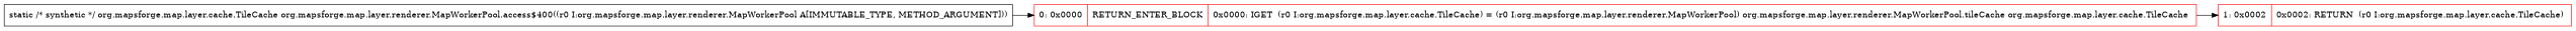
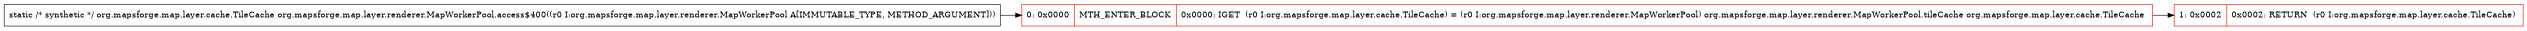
  digraph {
    rankdir=LR
    node [shape=record color=red]
-   n1 [label="{0\:\ 0x0000|RETURN_ENTER_BLOCK\l|0x0000: IGET  (r0 I:org.mapsforge.map.layer.cache.TileCache) = (r0 I:org.mapsforge.map.layer.renderer.MapWorkerPool) org.mapsforge.map.layer.renderer.MapWorkerPool.tileCache org.mapsforge.map.layer.cache.TileCache \l}"]
+   n1 [label="{0\:\ 0x0000|MTH_ENTER_BLOCK\l|0x0000: IGET  (r0 I:org.mapsforge.map.layer.cache.TileCache) = (r0 I:org.mapsforge.map.layer.renderer.MapWorkerPool) org.mapsforge.map.layer.renderer.MapWorkerPool.tileCache org.mapsforge.map.layer.cache.TileCache \l}"]
    n2 [label="{1\:\ 0x0002|0x0002: RETURN  (r0 I:org.mapsforge.map.layer.cache.TileCache) \l}"]
    n3 [label="{static \/* synthetic *\/ org.mapsforge.map.layer.cache.TileCache org.mapsforge.map.layer.renderer.MapWorkerPool.access$400((r0 I:org.mapsforge.map.layer.renderer.MapWorkerPool A[IMMUTABLE_TYPE, METHOD_ARGUMENT])) }" color=black]
    n1 -> n2
    n3 -> n1
  }
